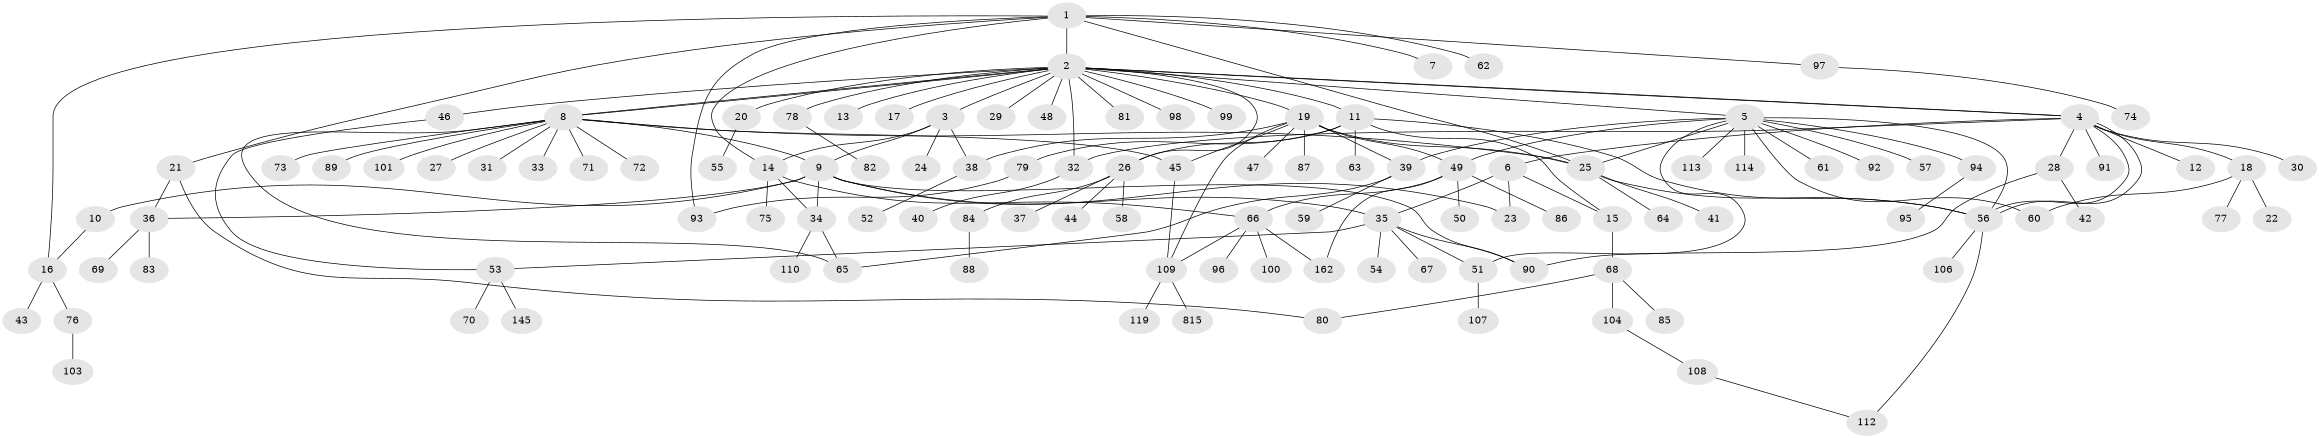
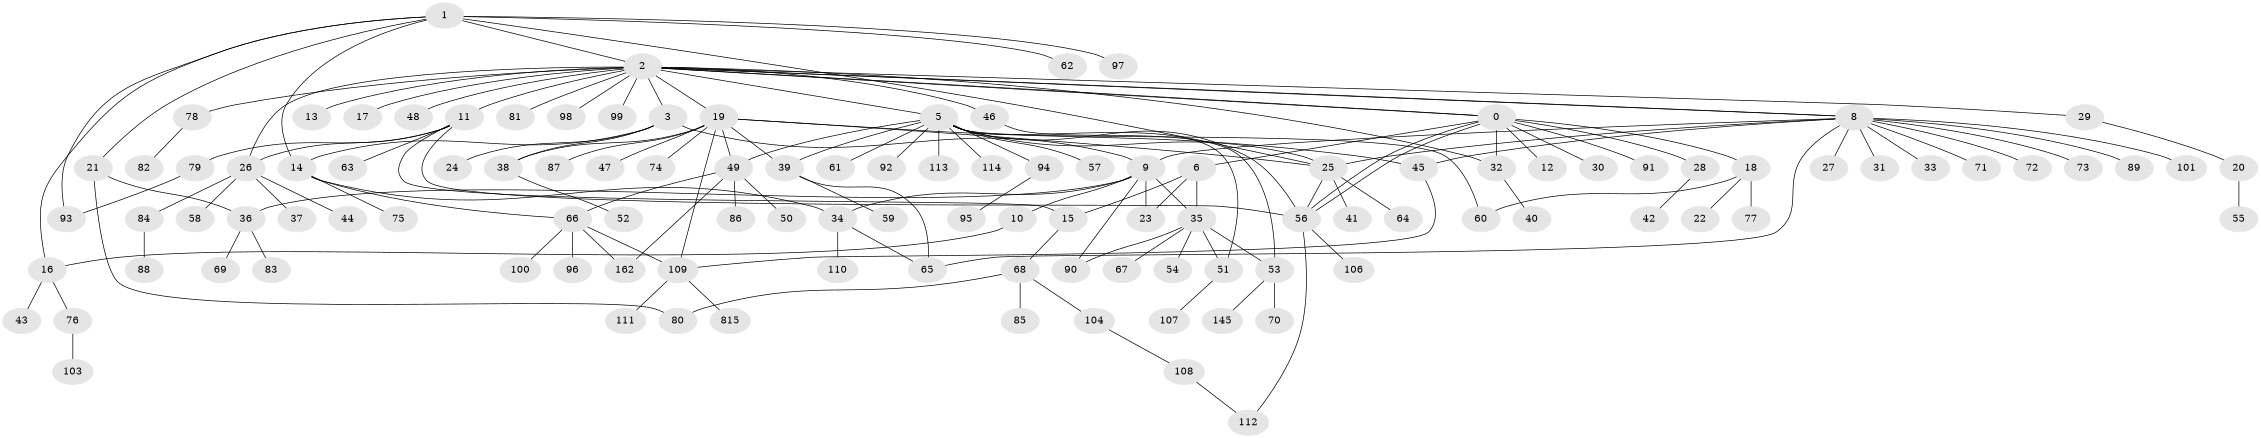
  graph {
    node [color=gray90 style=filled]
    1
    2
-   7
    14
    16
    21
    25
    62
    93
    97
    3
-   4
+   4 [label=0]
    5
    8
    11
    13
    17
    19
    20
    26
    29
    32
    46
    48
    78
    81
    98
    99
    34
    66
    75
    43
    76
    36
    80
    56
    41
    64
    9
    24
    38
    6
    12
    18
    28
    30
    91
    39
    49
    51
    57
    60
    61
    92
    94
    113
    114
    27
    31
    33
    45
    65
    71
    72
    73
    89
    101
    15
    63
    79
    47
    74
    87
    109
    55
    37
    44
    58
    84
    40
    53
    82
    23
    35
    10
    90
    52
    22
    77
    42
    106
    112
    59
    50
    86
    n96 [label=162]
    107
    95
    68
    54
    67
    110
    69
    83
    96
    100
    85
    104
    103
-   111 [label=119]
+   111
    n111 [label=815]
    88
    70
    n114 [label=145]
    108
    1 -- 2
-   1 -- 7
    1 -- 14
    1 -- 16
    1 -- 21
    1 -- 25
    1 -- 62
    1 -- 93
    1 -- 97
    2 -- 3
    2 -- 4
    2 -- 4
    2 -- 5
    2 -- 8
    2 -- 8
    2 -- 11
    2 -- 13
    2 -- 17
    2 -- 19
-   2 -- 20
+   29 -- 20
    2 -- 26
    2 -- 29
    2 -- 32
    2 -- 46
    2 -- 48
    2 -- 78
    2 -- 81
    2 -- 98
    2 -- 99
    14 -- 34
    14 -- 66
    14 -- 75
    16 -- 43
    16 -- 76
    21 -- 36
    21 -- 80
    25 -- 56
    25 -- 41
    25 -- 64
    3 -- 14
    3 -- 9
    3 -- 24
    3 -- 38
    4 -- 32
    4 -- 56
    4 -- 56
    4 -- 6
    4 -- 12
    4 -- 18
    4 -- 28
    4 -- 30
    4 -- 91
    5 -- 25
    5 -- 56
    5 -- 39
    5 -- 49
    5 -- 51
    5 -- 57
    5 -- 60
    5 -- 61
    5 -- 92
    5 -- 94
    5 -- 113
    5 -- 114
    8 -- 25
    8 -- 9
    8 -- 27
    8 -- 31
    8 -- 33
    8 -- 45
    8 -- 65
    8 -- 71
    8 -- 72
    8 -- 73
    8 -- 89
    8 -- 101
    11 -- 26
    11 -- 56
    11 -- 15
    11 -- 63
    11 -- 79
    19 -- 25
    19 -- 38
    19 -- 39
    19 -- 49
    19 -- 45
    19 -- 47
-   97 -- 74
+   19 -- 74
    19 -- 87
    19 -- 109
    20 -- 55
    26 -- 37
    26 -- 44
    26 -- 58
    26 -- 84
    32 -- 40
    46 -- 53
    78 -- 82
    34 -- 65
    34 -- 110
    66 -- 109
    66 -- n96
    66 -- 96
    66 -- 100
    76 -- 103
    36 -- 69
    36 -- 83
    56 -- 106
    56 -- 112
    9 -- 34
    9 -- 36
    9 -- 23
    9 -- 35
    9 -- 10
    9 -- 90
    38 -- 52
    6 -- 15
    6 -- 23
    6 -- 35
    18 -- 60
    18 -- 22
    18 -- 77
-   28 -- 90
    28 -- 42
    39 -- 65
    39 -- 59
    49 -- 66
    49 -- 50
    49 -- 86
    49 -- n96
    51 -- 107
    94 -- 95
    45 -- 109
    15 -- 68
    79 -- 93
    109 -- 111
    109 -- n111
    84 -- 88
    53 -- 70
    53 -- n114
    35 -- 51
    35 -- 53
    35 -- 90
    35 -- 54
    35 -- 67
    10 -- 16
    68 -- 80
    68 -- 85
    68 -- 104
    104 -- 108
    108 -- 112
  }
